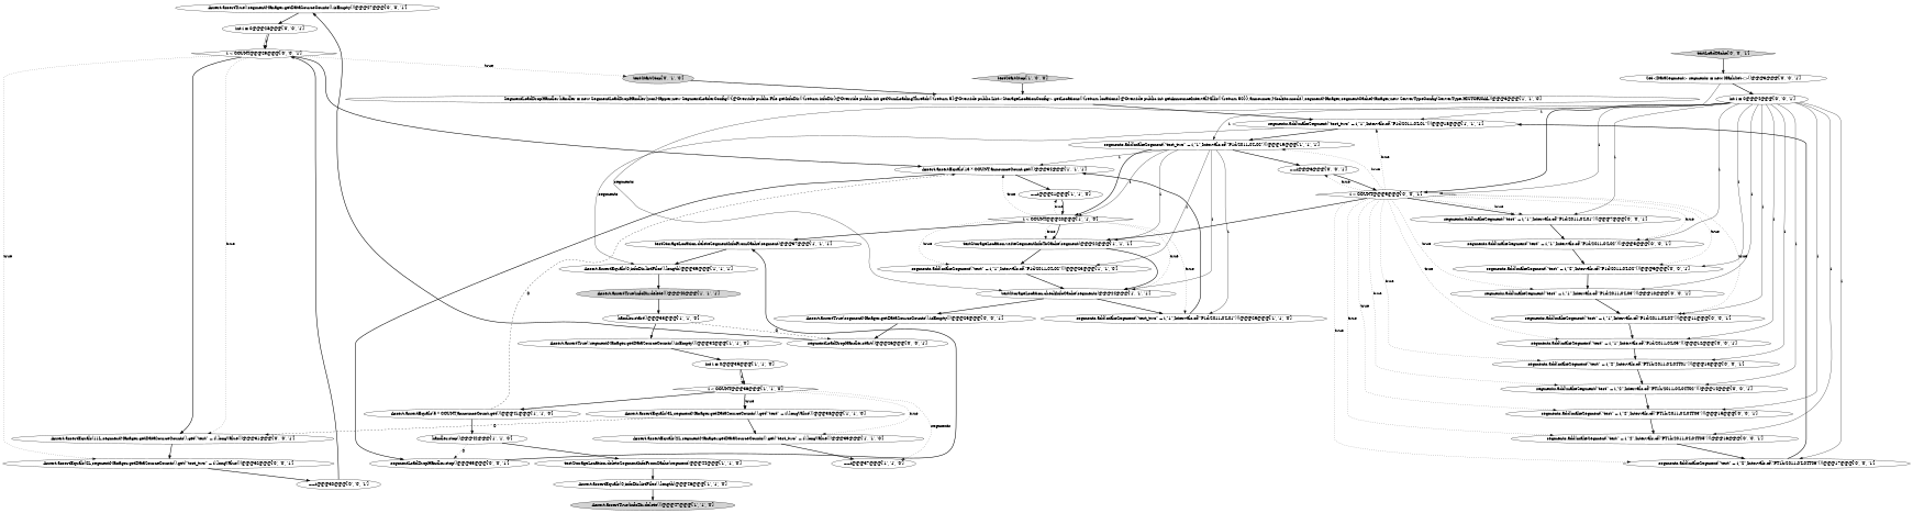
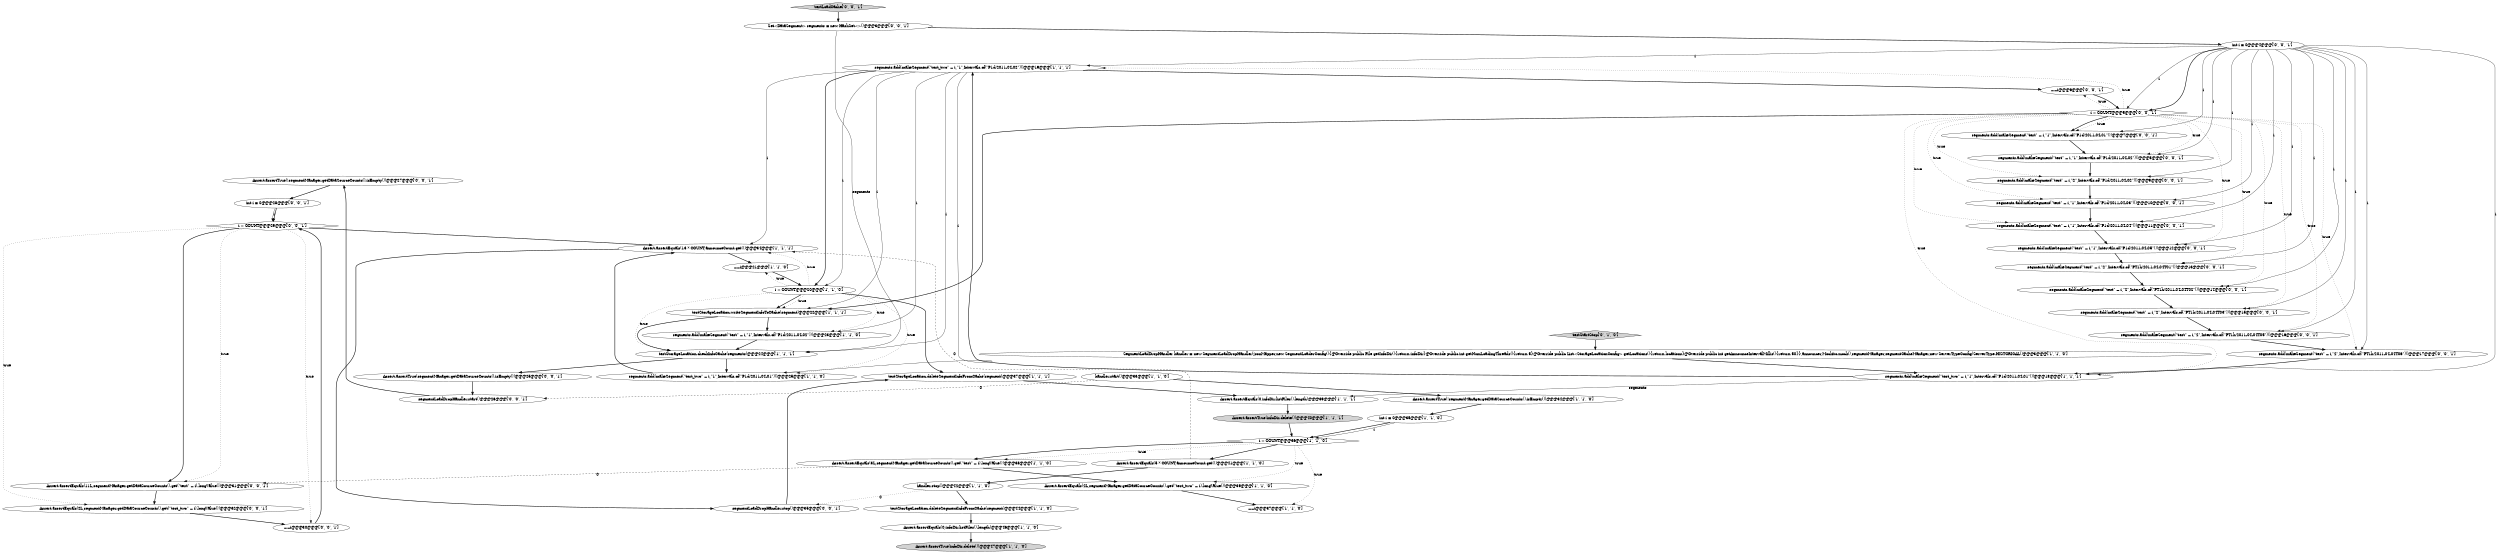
  digraph {
    node [fillcolor=white shape=ellipse style=filled]
    edge [style=bold]
    n1 [label="Assert.assertTrue(!segmentManager.getDataSourceCounts().isEmpty())@@@27@@@['0', '0', '1']"]
    n2 [label="int i = 0@@@28@@@['0', '0', '1']"]
    n3 [label="i < COUNT@@@29@@@['0', '0', '1']" shape=diamond]
    n4 [label="testStorageLocation.deleteSegmentInfoFromCache(segment)@@@37@@@['1', '1', '1']"]
    n5 [label="Assert.assertEquals(0,infoDir.listFiles().length)@@@39@@@['1', '1', '1']"]
    n6 [fillcolor=lightgray label="Assert.assertTrue(infoDir.delete())@@@40@@@['1', '1', '1']"]
    n7 [label="handler.start()@@@33@@@['1', '1', '0']"]
    n8 [label="int i = 0@@@4@@@['0', '0', '1']"]
    n9 [label="i < COUNT@@@5@@@['0', '0', '1']" shape=diamond]
    n10 [label="segments.add(makeSegment(\"test_two\" + i,\"1\",Intervals.of(\"P1d/2011-04-02\")))@@@19@@@['1', '1', '1']"]
    n11 [label="segments.add(makeSegment(\"test\" + i,\"2\",Intervals.of(\"PT1h/2011-04-04T01\")))@@@13@@@['0', '0', '1']"]
    n12 [label="segments.add(makeSegment(\"test\" + i,\"1\",Intervals.of(\"P1d/2011-04-05\")))@@@12@@@['0', '0', '1']"]
    n13 [label="segments.add(makeSegment(\"test\" + i,\"2\",Intervals.of(\"PT1h/2011-04-04T03\")))@@@15@@@['0', '0', '1']"]
    n14 [label="segments.add(makeSegment(\"test\" + i,\"1\",Intervals.of(\"P1d/2011-04-03\")))@@@10@@@['0', '0', '1']"]
    n15 [label="segments.add(makeSegment(\"test\" + i,\"1\",Intervals.of(\"P1d/2011-04-02\")))@@@8@@@['0', '0', '1']"]
    n16 [label="segments.add(makeSegment(\"test\" + i,\"1\",Intervals.of(\"P1d/2011-04-04\")))@@@11@@@['0', '0', '1']"]
    n17 [label="segments.add(makeSegment(\"test_two\" + i,\"1\",Intervals.of(\"P1d/2011-04-01\")))@@@18@@@['1', '1', '1']"]
    n18 [label="segments.add(makeSegment(\"test\" + i,\"1\",Intervals.of(\"P1d/2011-04-01\")))@@@7@@@['0', '0', '1']"]
    n19 [label="segments.add(makeSegment(\"test\" + i,\"2\",Intervals.of(\"PT1h/2011-04-04T06\")))@@@17@@@['0', '0', '1']"]
    n20 [label="segments.add(makeSegment(\"test\" + i,\"2\",Intervals.of(\"P1d/2011-04-02\")))@@@9@@@['0', '0', '1']"]
    n21 [label="segments.add(makeSegment(\"test\" + i,\"2\",Intervals.of(\"PT1h/2011-04-04T02\")))@@@14@@@['0', '0', '1']"]
    n22 [label="segments.add(makeSegment(\"test\" + i,\"2\",Intervals.of(\"PT1h/2011-04-04T05\")))@@@16@@@['0', '0', '1']"]
    n23 [label="++i@@@6@@@['0', '0', '1']"]
    n24 [label="testStorageLocation.writeSegmentInfoToCache(segment)@@@22@@@['1', '1', '1']"]
    n25 [label="testStorageLocation.checkInfoCache(segments)@@@24@@@['1', '1', '1']"]
    n26 [label="segments.add(makeSegment(\"test_two\" + i,\"1\",Intervals.of(\"P1d/2011-04-01\")))@@@25@@@['1', '1', '0']"]
    n27 [label="Assert.assertEquals(13 * COUNT,announceCount.get())@@@34@@@['1', '1', '1']"]
    n28 [label="segments.add(makeSegment(\"test\" + i,\"1\",Intervals.of(\"P1d/2011-04-02\")))@@@23@@@['1', '1', '0']"]
-   n29 [label="i < COUNT@@@20@@@['1', '1', '0']" shape=diamond]
+   n29 [label="i < COUNT@@@20@@@['1', '1', '0']"]
    n30 [label="i < COUNT@@@36@@@['1', '1', '0']" shape=diamond]
    n31 [label="Assert.assertEquals(5 * COUNT,announceCount.get())@@@41@@@['1', '1', '0']"]
    n32 [label="Assert.assertEquals(3L,segmentManager.getDataSourceCounts().get(\"test\" + i).longValue())@@@38@@@['1', '1', '0']"]
    n33 [label="++i@@@37@@@['1', '1', '0']"]
    n34 [label="Assert.assertEquals(2L,segmentManager.getDataSourceCounts().get(\"test_two\" + i).longValue())@@@39@@@['1', '1', '0']"]
    n35 [label="handler.stop()@@@42@@@['1', '1', '0']"]
    n36 [label="Assert.assertEquals(11L,segmentManager.getDataSourceCounts().get(\"test\" + i).longValue())@@@31@@@['0', '0', '1']"]
    n37 [label="Assert.assertEquals(2L,segmentManager.getDataSourceCounts().get(\"test_two\" + i).longValue())@@@32@@@['0', '0', '1']"]
    n38 [label="++i@@@30@@@['0', '0', '1']"]
    n39 [label="Assert.assertTrue(segmentManager.getDataSourceCounts().isEmpty())@@@25@@@['0', '0', '1']"]
    n40 [label="segmentLoadDropHandler.start()@@@26@@@['0', '0', '1']"]
    n41 [label="++i@@@21@@@['1', '1', '0']"]
    n42 [label="segmentLoadDropHandler.stop()@@@35@@@['0', '0', '1']"]
    n43 [label="testStorageLocation.deleteSegmentInfoFromCache(segment)@@@44@@@['1', '1', '0']"]
    n44 [fillcolor=lightgray label="testLoadCache['0', '0', '1']" shape=diamond]
    n45 [label="Set<DataSegment> segments = new HashSet<>()@@@3@@@['0', '0', '1']"]
    n46 [label="Assert.assertTrue(!segmentManager.getDataSourceCounts().isEmpty())@@@34@@@['1', '1', '0']"]
    n47 [label="int i = 0@@@35@@@['1', '1', '0']"]
    n48 [label="Assert.assertEquals(0,infoDir.listFiles().length)@@@46@@@['1', '1', '0']"]
    n49 [fillcolor=lightgray label="Assert.assertTrue(infoDir.delete())@@@47@@@['1', '1', '0']"]
-   n50 [fillcolor=lightgray label="testStartStop['1', '0', '0']" shape=diamond]
    n51 [label="SegmentLoadDropHandler handler = new SegmentLoadDropHandler(jsonMapper,new SegmentLoaderConfig(){@Override public File getInfoDir(){return infoDir}@Override public int getNumLoadingThreads(){return 5}@Override public List<StorageLocationConfig> getLocations(){return locations}@Override public int getAnnounceIntervalMillis(){return 50}},announcer,Mockito.mock(),segmentManager,segmentCacheManager,new ServerTypeConfig(ServerType.HISTORICAL))@@@3@@@['1', '1', '0']"]
-   n52 [fillcolor=lightgray label="testStartStop['0', '1', '0']"]
+   n52 [fillcolor=lightgray label="testStartStop['0', '1', '0']" shape=diamond]
    n1 -> n2
    n2 -> n3 [label=i style=solid]
    n2 -> n3
    n3 -> n27
    n3 -> n36 [label=true style=dotted]
    n3 -> n36
    n3 -> n37 [label=true style=dotted]
-   n3 -> n52 [label=true style=dotted]
+   n3 -> n38 [label=true style=dotted]
    n4 -> n5
    n5 -> n6
-   n6 -> n7
+   n6 -> n30
    n7 -> n40 [label=0 style=dashed]
    n7 -> n46
    n8 -> n9
    n8 -> n9 [label=i style=solid]
    n8 -> n10 [label=i style=solid]
    n8 -> n11 [label=i style=solid]
    n8 -> n12 [label=i style=solid]
    n8 -> n13 [label=i style=solid]
    n8 -> n14 [label=i style=solid]
    n8 -> n15 [label=i style=solid]
    n8 -> n16 [label=i style=solid]
    n8 -> n17 [label=i style=solid]
    n8 -> n18 [label=i style=solid]
    n8 -> n19 [label=i style=solid]
    n8 -> n20 [label=i style=solid]
    n8 -> n21 [label=i style=solid]
    n8 -> n22 [label=i style=solid]
    n9 -> n10 [label=true style=dotted]
    n9 -> n11 [label=true style=dotted]
    n9 -> n12 [label=true style=dotted]
    n9 -> n13 [label=true style=dotted]
    n9 -> n14 [label=true style=dotted]
    n9 -> n15 [label=true style=dotted]
    n9 -> n16 [label=true style=dotted]
    n9 -> n17 [label=true style=dotted]
    n9 -> n18
    n9 -> n18 [label=true style=dotted]
    n9 -> n19 [label=true style=dotted]
    n9 -> n20 [label=true style=dotted]
    n9 -> n21 [label=true style=dotted]
    n9 -> n22 [label=true style=dotted]
    n9 -> n23 [label=true style=dotted]
    n9 -> n24
    n10 -> n23
    n10 -> n24 [label=i style=solid]
    n10 -> n25 [label=i style=solid]
    n10 -> n26 [label=i style=solid]
    n10 -> n27 [label=i style=solid]
    n10 -> n28 [label=i style=solid]
    n10 -> n29
    n10 -> n29 [label=i style=solid]
    n11 -> n21
    n12 -> n11
    n13 -> n22
    n14 -> n16
    n15 -> n20
    n16 -> n12
    n17 -> n5 [label=segments style=solid]
    n17 -> n10
    n18 -> n15
    n19 -> n17
    n20 -> n14
    n21 -> n13
    n22 -> n19
    n23 -> n9
    n24 -> n25
    n24 -> n28
    n25 -> n26
    n25 -> n39
    n26 -> n27
    n27 -> n41
    n27 -> n42
    n28 -> n25
    n29 -> n4
    n29 -> n24
    n29 -> n24 [label=true style=dotted]
    n29 -> n25 [label=true style=dotted]
    n29 -> n26 [label=true style=dotted]
    n29 -> n27 [label=true style=dotted]
    n29 -> n28 [label=true style=dotted]
    n29 -> n41 [label=true style=dotted]
    n30 -> n31
    n30 -> n32
    n30 -> n32 [label=true style=dotted]
-   n30 -> n33 [label=segments style=dotted]
+   n30 -> n33 [label=true style=dotted]
    n30 -> n34 [label=true style=dotted]
    n31 -> n27 [label=0 style=dashed]
    n31 -> n35
    n32 -> n34
    n32 -> n36 [label=0 style=dashed]
    n34 -> n33
    n35 -> n42 [label=0 style=dotted]
    n35 -> n43
    n36 -> n37
    n37 -> n38
    n38 -> n3
    n39 -> n40
    n40 -> n1
    n41 -> n29
    n42 -> n4
    n43 -> n48
    n44 -> n45
    n45 -> n8
    n45 -> n25 [label=segments style=solid]
    n46 -> n47
    n47 -> n30
    n47 -> n30 [label=i style=solid]
    n48 -> n49
-   n50 -> n51
    n51 -> n17
    n52 -> n51
  }
